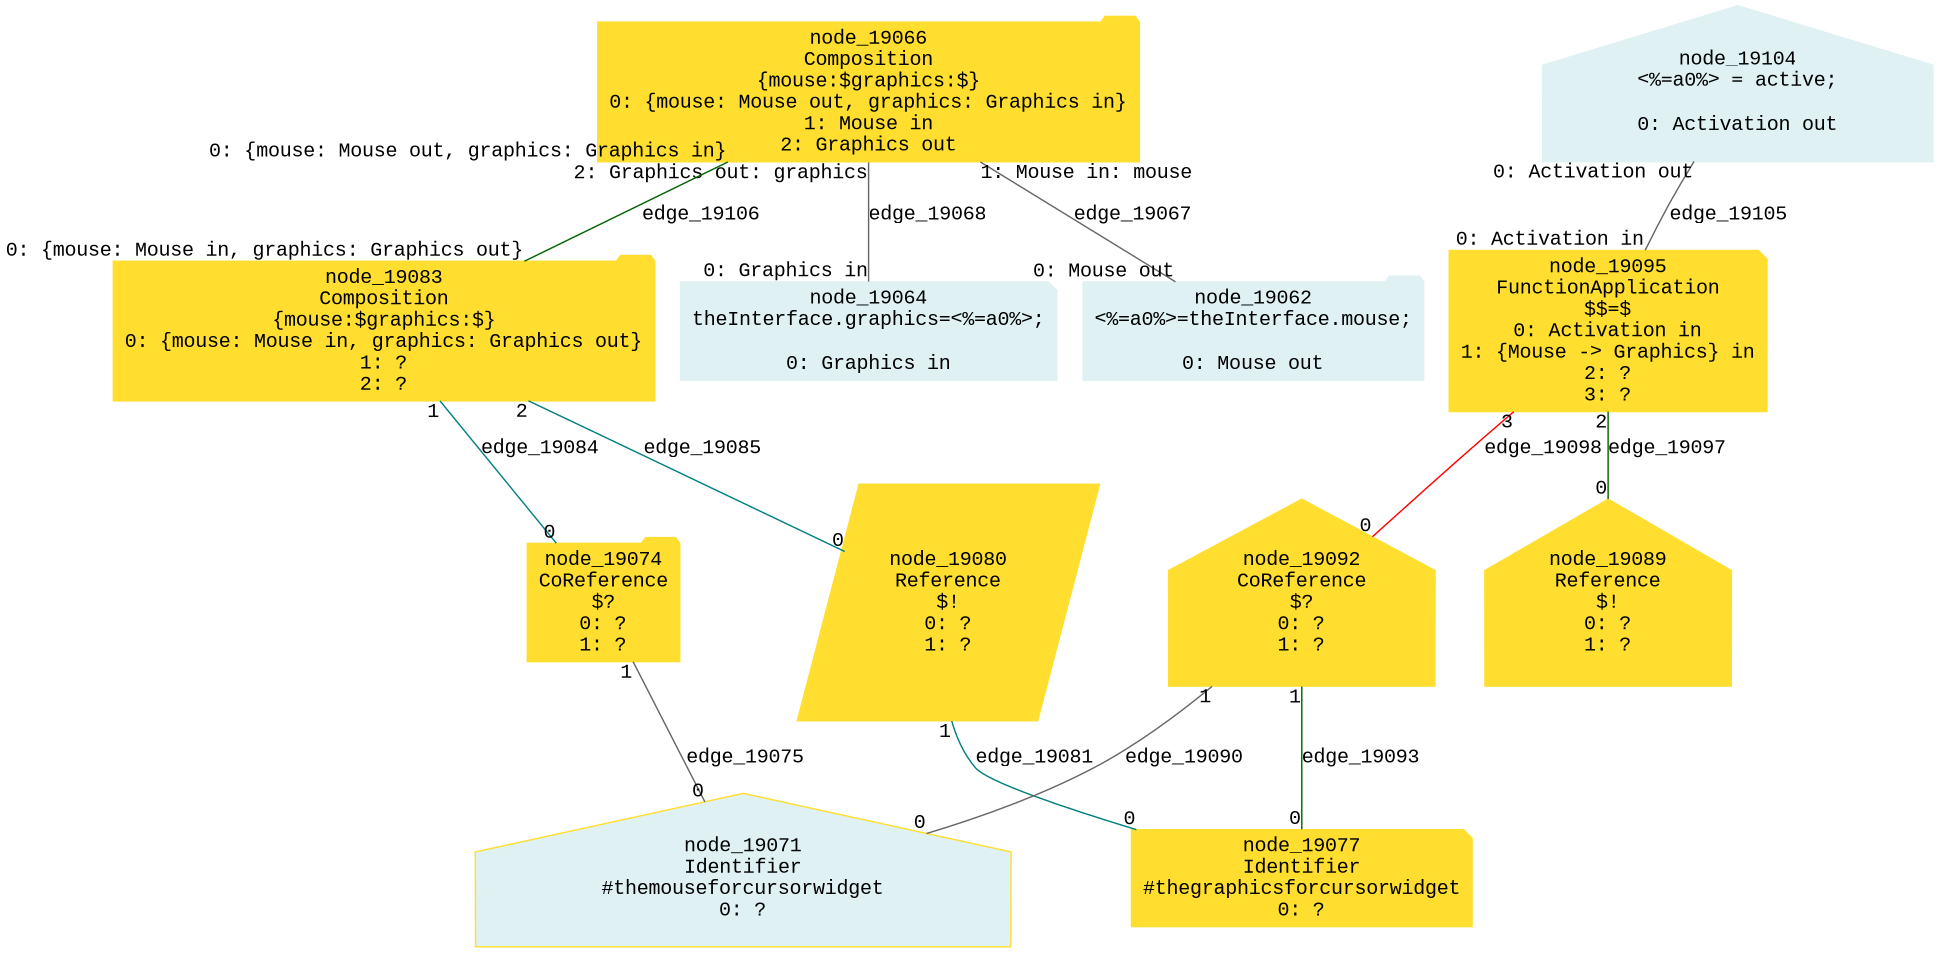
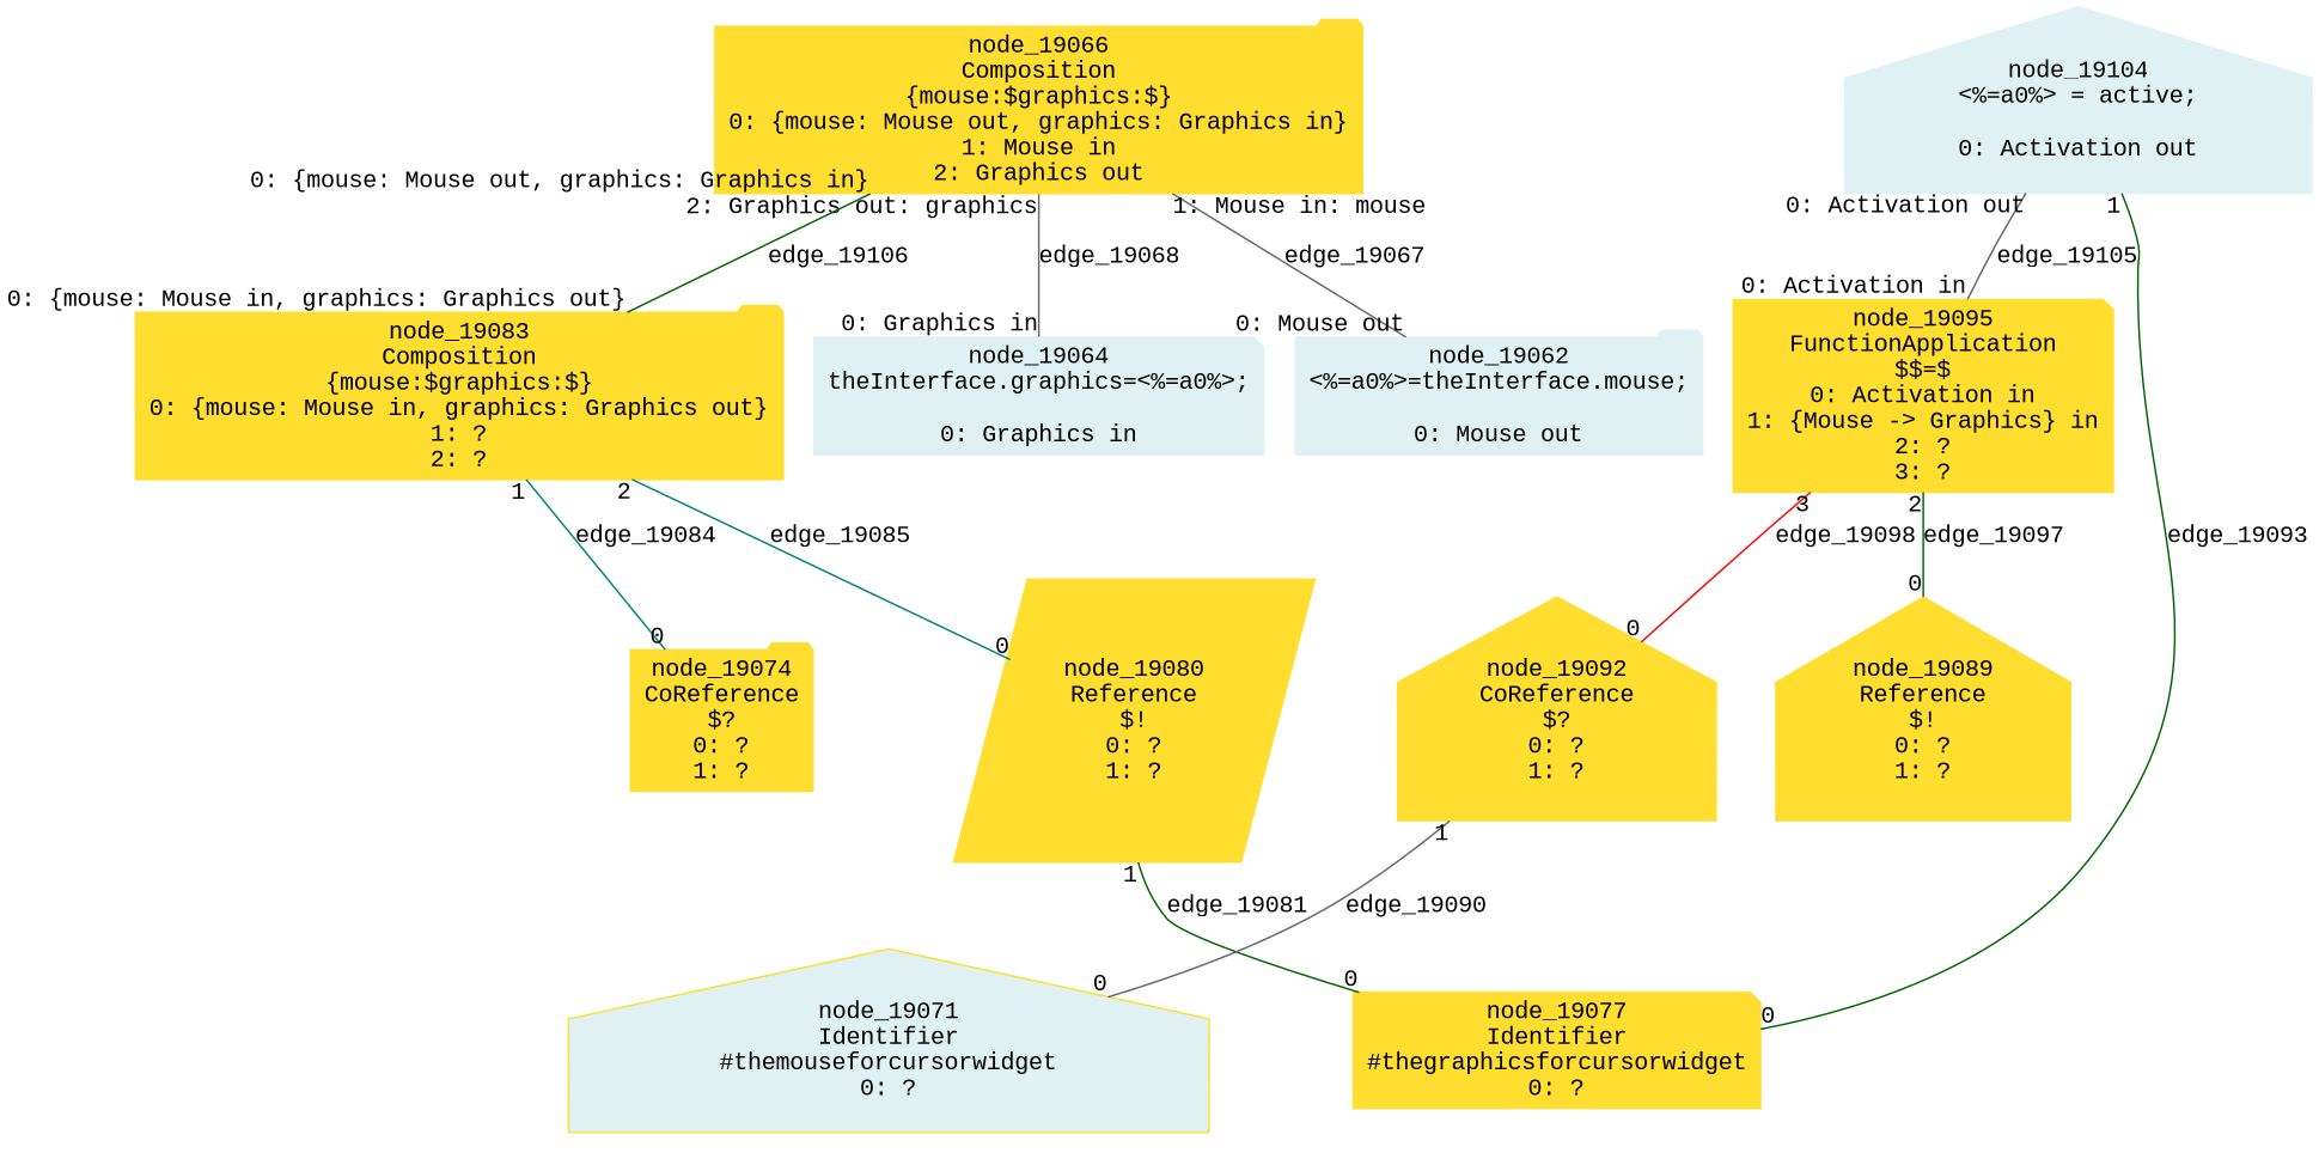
  digraph {
    fontname="Liberation Mono"
    node [color="#ffde2f" fontname="Liberation Mono" shape=folder style=filled]
    edge [arrowHead=none arrowsize=1 color=gray40 dir=none fontname="Liberation Mono" headlabel=0 taillabel=1]
    n1 [color="#dff1f2" label="node_19062\n<%=a0%>=theInterface.mouse;\n\n0: Mouse out"]
    n2 [color="#dff1f2" label="node_19064\ntheInterface.graphics=<%=a0%>;\n\n0: Graphics in" shape=note]
    n3 [label="node_19066\nComposition\n{mouse:$graphics:$}\n0: {mouse: Mouse out, graphics: Graphics in}\n1: Mouse in\n2: Graphics out"]
    n4 [label="node_19083\nComposition\n{mouse:$graphics:$}\n0: {mouse: Mouse in, graphics: Graphics out}\n1: ?\n2: ?"]
    n5 [label="node_19074\nCoReference\n$?\n0: ?\n1: ?"]
    n6 [label="node_19080\nReference\n$!\n0: ?\n1: ?" shape=parallelogram]
    n7 [fillcolor="#dff1f2" label="node_19071\nIdentifier\n#themouseforcursorwidget\n0: ?" shape=house]
    n8 [label="node_19077\nIdentifier\n#thegraphicsforcursorwidget\n0: ?" shape=note]
    n9 [label="node_19089\nReference\n$!\n0: ?\n1: ?" shape=house]
    n10 [label="node_19092\nCoReference\n$?\n0: ?\n1: ?" shape=house]
    n11 [label="node_19095\nFunctionApplication\n$$=$\n0: Activation in\n1: {Mouse -> Graphics} in\n2: ?\n3: ?" shape=note]
    n12 [color="#dff1f2" label="node_19104\n<%=a0%> = active;\n\n0: Activation out" shape=house]
    n3 -> n1 [headlabel="0: Mouse out" label=edge_19067 taillabel="1: Mouse in: mouse"]
    n3 -> n2 [headlabel="0: Graphics in" label=edge_19068 taillabel="2: Graphics out: graphics"]
    n3 -> n4 [color=darkgreen headlabel="0: {mouse: Mouse in, graphics: Graphics out}" label=edge_19106 taillabel="0: {mouse: Mouse out, graphics: Graphics in}"]
    n4 -> n5 [color=teal label=edge_19084]
    n4 -> n6 [color=teal label=edge_19085 taillabel=2]
-   n5 -> n7 [label=edge_19075]
-   n6 -> n8 [color=teal label=edge_19081]
+   n6 -> n8 [color=darkgreen label=edge_19081]
    n10 -> n7 [label=edge_19090]
-   n10 -> n8 [color=darkgreen label=edge_19093]
+   n12 -> n8 [color=darkgreen label=edge_19093]
    n11 -> n9 [color=darkgreen label=edge_19097 taillabel=2]
    n11 -> n10 [color=red label=edge_19098 taillabel=3]
    n12 -> n11 [headlabel="0: Activation in" label=edge_19105 taillabel="0: Activation out"]
  }
